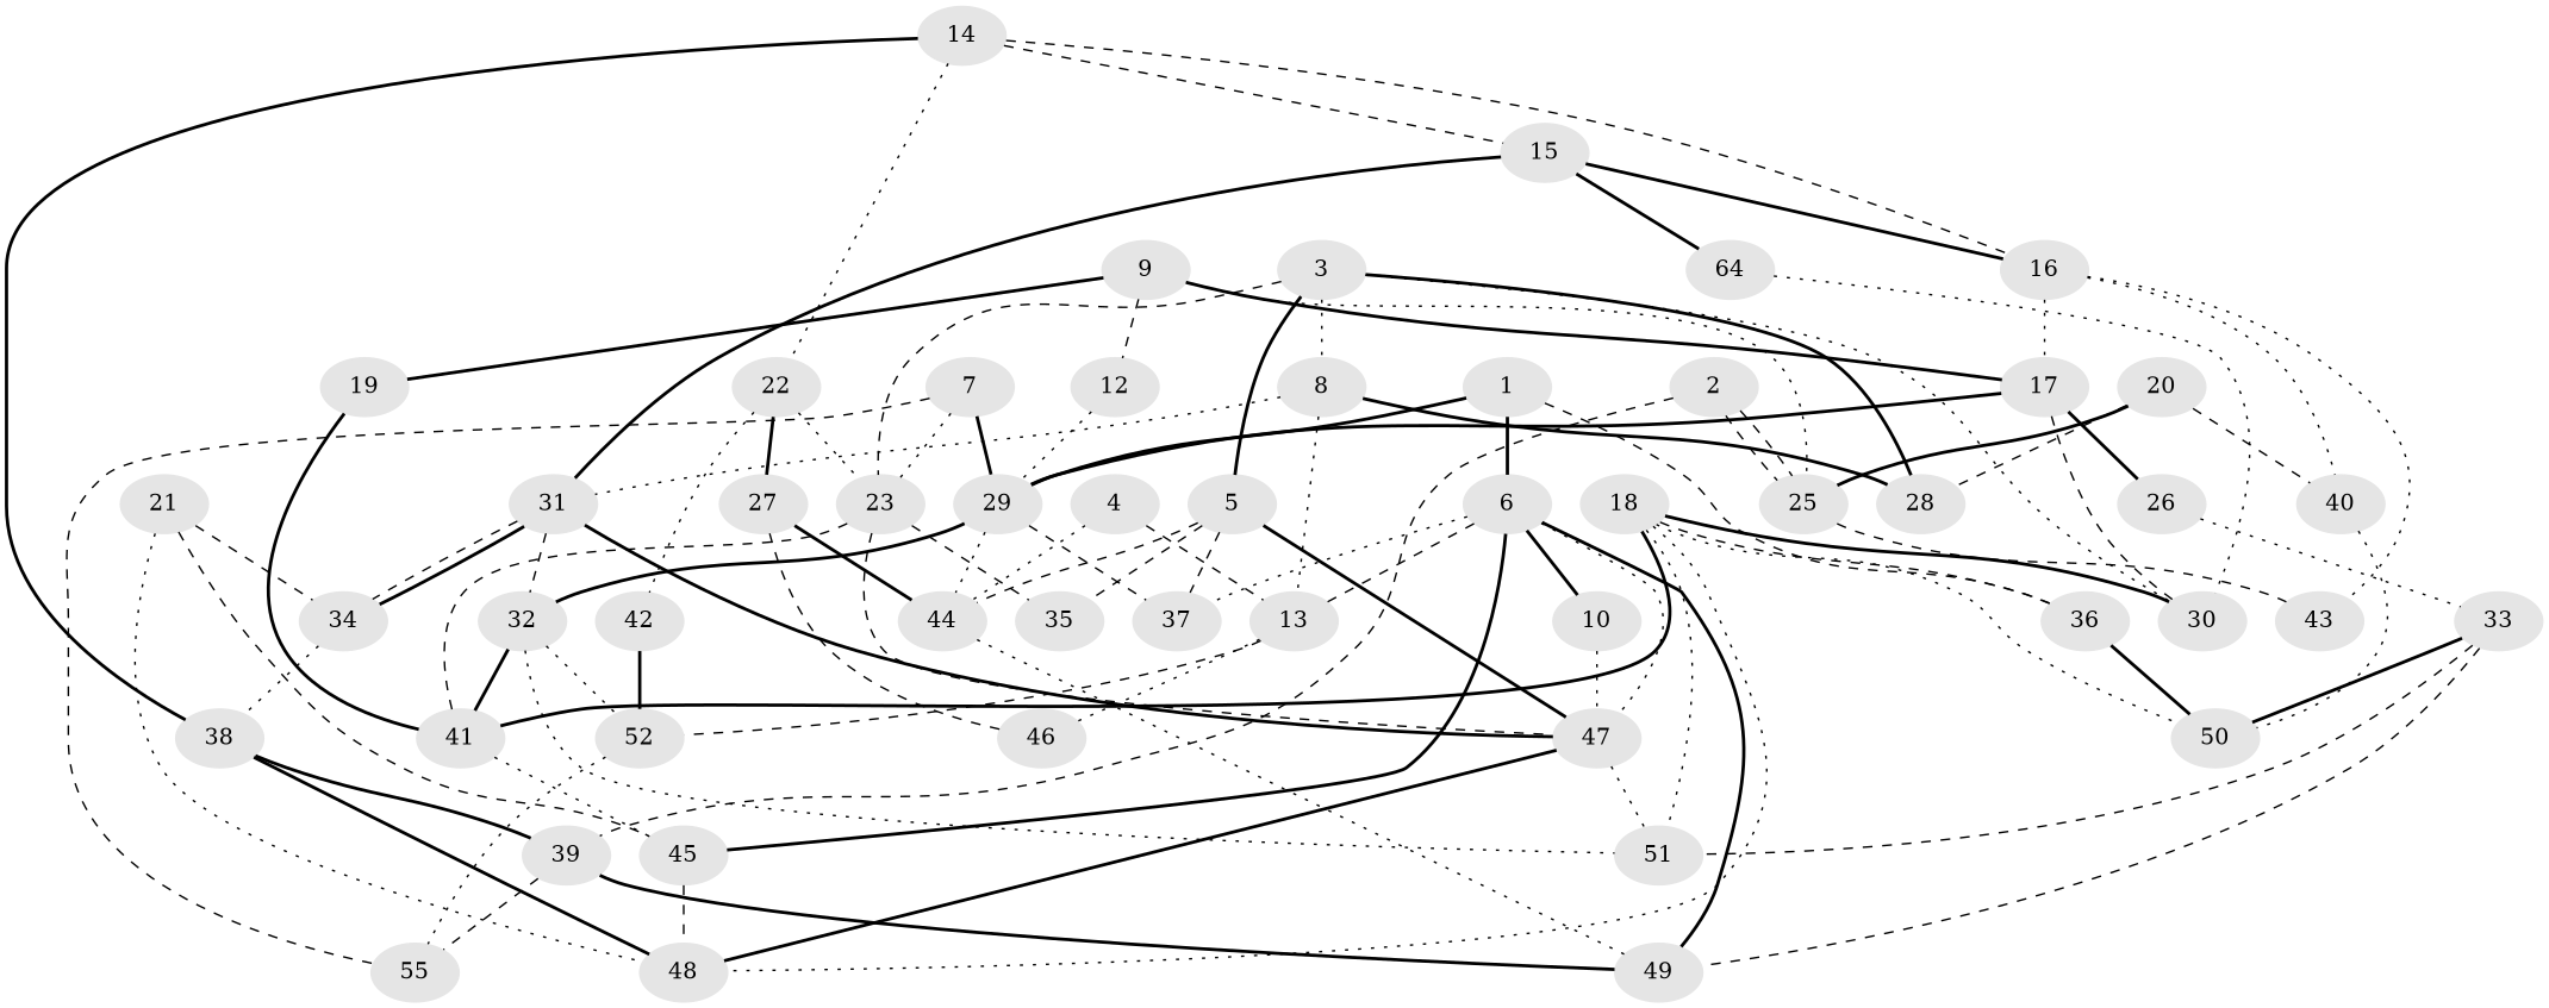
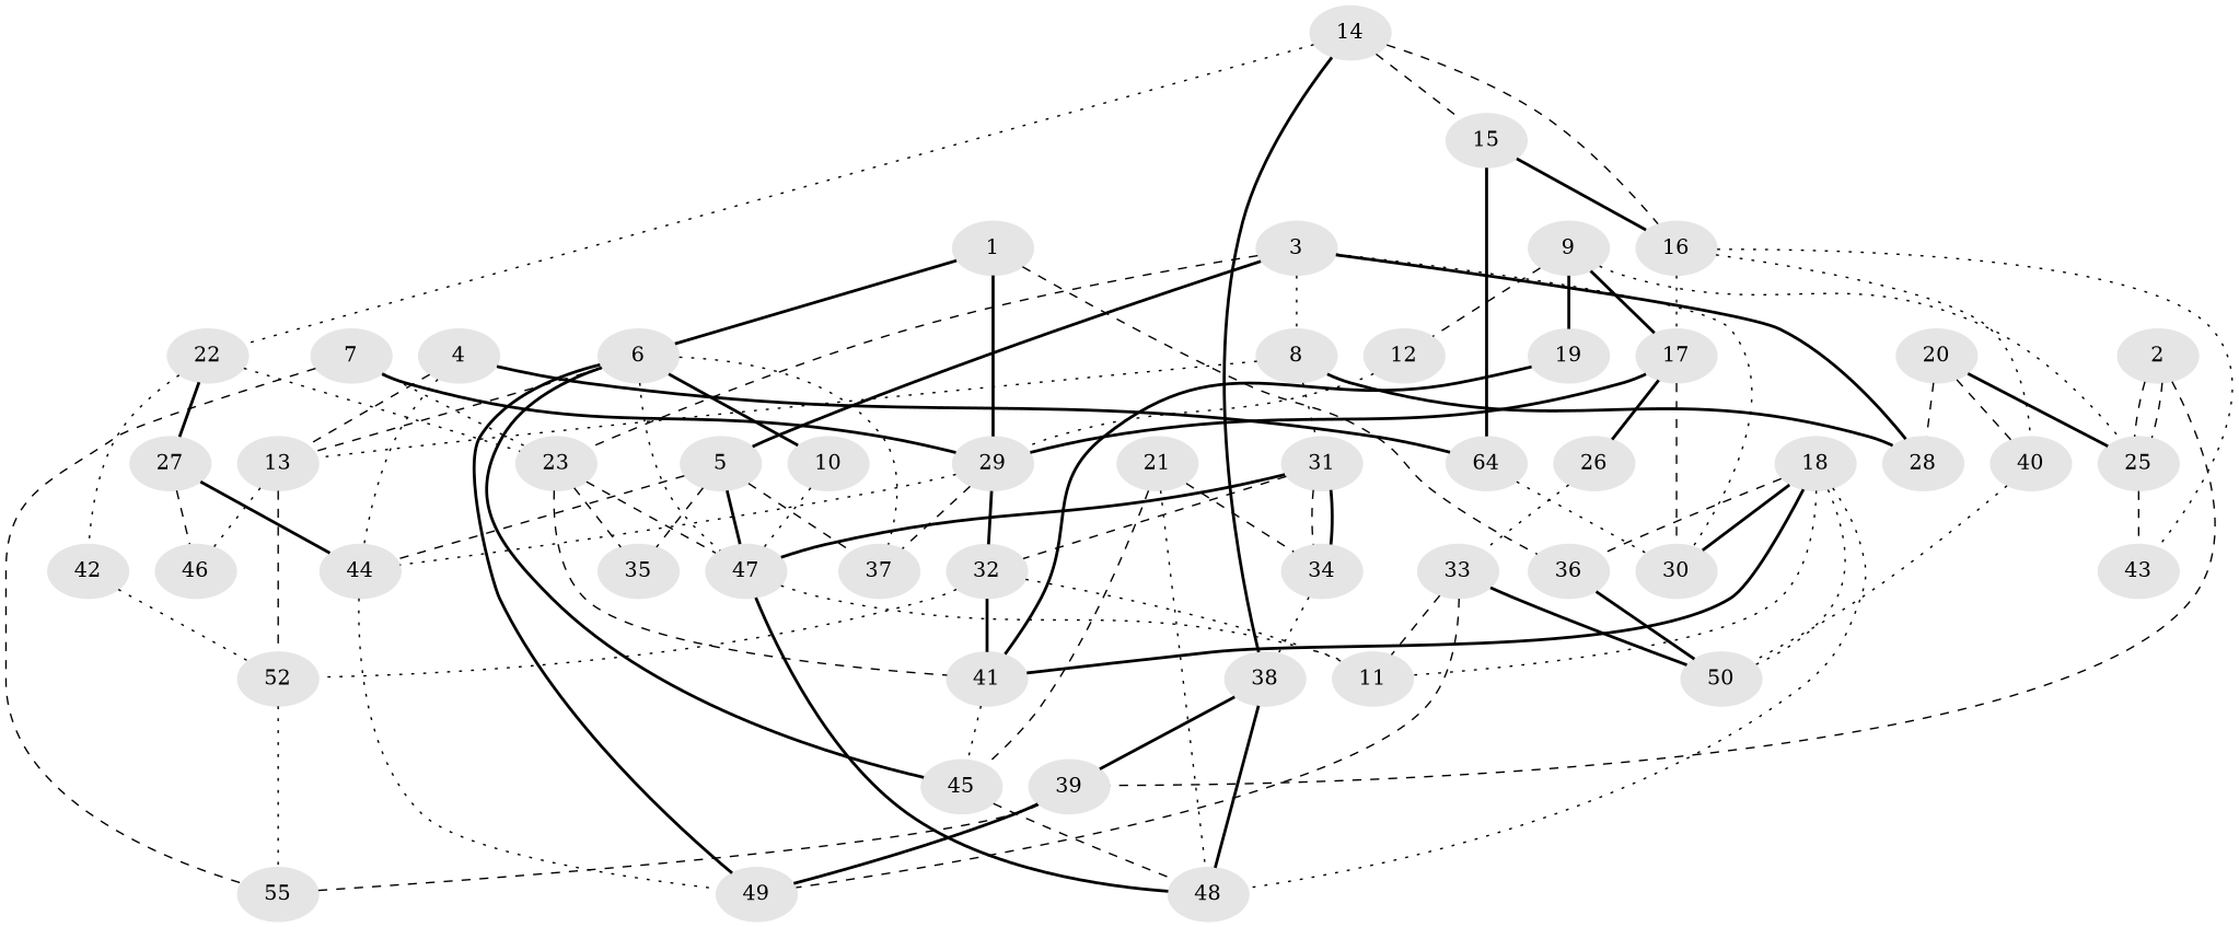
  graph {
    node [color=gray90 style=filled]
    edge [style=bold]
    1
    6
    29
    36
    13
    37
    47
    10
    45
    49
    44
    32
    50
    2
    25
    39
    43
    n18 [label=55]
    3
    5
    8
    23
    28
    30
    35
    31
    41
    4
    n29 [label=64]
    46
    52
    48
-   51
+   51 [label=11]
    7
    34
    9
    12
    17
    19
    26
    18
    14
    15
    16
    22
    38
    40
    27
    42
    33
    20
    21
    1 -- 6
    1 -- 29
    1 -- 36 [style=dashed]
    6 -- 13 [style=dashed]
    6 -- 37 [style=dotted]
    6 -- 47 [style=dotted]
    6 -- 10
    6 -- 45
    6 -- 49
    29 -- 37 [style=dashed]
    29 -- 44 [style=dotted]
    29 -- 32
    36 -- 50
    13 -- 46 [style=dotted]
    13 -- 52 [style=dashed]
    47 -- 48
    47 -- 51 [style=dotted]
    10 -- 47 [style=dotted]
    45 -- 48 [style=dashed]
    44 -- 49 [style=dotted]
    32 -- 41
    32 -- 52 [style=dotted]
    32 -- 51 [style=dotted]
    2 -- 25 [style=dashed]
    2 -- 25 [style=dashed]
    2 -- 39 [style=dashed]
    25 -- 43 [style=dashed]
    39 -- 49
    39 -- n18 [style=dashed]
    3 -- 5
    3 -- 8 [style=dotted]
    3 -- 23 [style=dashed]
    3 -- 28
    3 -- 30 [style=dotted]
    5 -- 37 [style=dashed]
    5 -- 47
    5 -- 44 [style=dashed]
    5 -- 35 [style=dashed]
    8 -- 13 [style=dotted]
    8 -- 28
    8 -- 31 [style=dotted]
    23 -- 47 [style=dashed]
    23 -- 35 [style=dashed]
    23 -- 41 [style=dashed]
    31 -- 47
    31 -- 32 [style=dashed]
    31 -- 34 [style=dashed]
    31 -- 34
    41 -- 45 [style=dotted]
    4 -- 13 [style=dashed]
    4 -- 44 [style=dotted]
+   4 -- n29
    n29 -- 30 [style=dotted]
    52 -- n18 [style=dotted]
    7 -- 29
    7 -- n18 [style=dashed]
    7 -- 23 [style=dotted]
    34 -- 38 [style=dotted]
    9 -- 25 [style=dotted]
    9 -- 12 [style=dashed]
    9 -- 17
    9 -- 19
    12 -- 29 [style=dotted]
    17 -- 29
    17 -- 30 [style=dashed]
    17 -- 26
    19 -- 41
    26 -- 33 [style=dotted]
    18 -- 36 [style=dashed]
    18 -- 50 [style=dotted]
    18 -- 30
    18 -- 41
    18 -- 48 [style=dotted]
    18 -- 51 [style=dotted]
    14 -- 15 [style=dashed]
    14 -- 16 [style=dashed]
    14 -- 22 [style=dotted]
    14 -- 38
-   15 -- 31
    15 -- n29
    15 -- 16
    16 -- 43 [style=dotted]
    16 -- 17 [style=dotted]
    16 -- 40 [style=dotted]
    22 -- 23 [style=dotted]
    22 -- 27
    22 -- 42 [style=dotted]
    38 -- 39
    38 -- 48
    40 -- 50 [style=dotted]
    27 -- 44
    27 -- 46 [style=dashed]
-   42 -- 52
+   42 -- 52 [style=dotted]
    33 -- 49 [style=dashed]
    33 -- 50
    33 -- 51 [style=dashed]
    20 -- 25
    20 -- 28 [style=dashed]
    20 -- 40 [style=dashed]
    21 -- 45 [style=dashed]
    21 -- 48 [style=dotted]
    21 -- 34 [style=dashed]
  }
